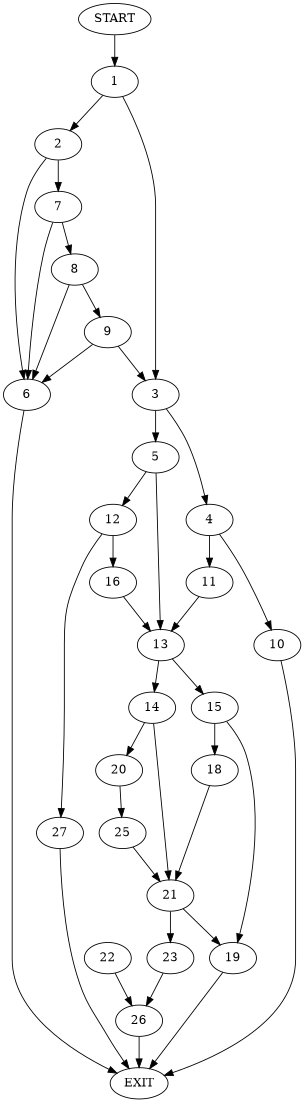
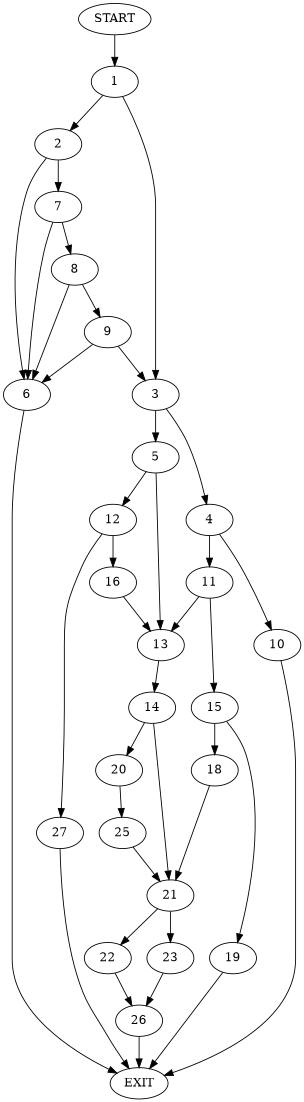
  digraph {
    n1 [label=START]
    1
    2
    3
    n5 [label=EXIT]
    6
    7
    4
    5
    8
    10
    11
    12
    13
    16
    n16 [label=27]
    14
    15
    9
    20
    21
    18
    19
    25
    22
    23
    26
    n1 -> 1
    1 -> 2
    1 -> 3
    2 -> 6
    2 -> 7
    3 -> 4
    3 -> 5
    6 -> n5
    7 -> 6
    7 -> 8
    4 -> 10
    4 -> 11
    5 -> 12
    5 -> 13
    8 -> 6
    8 -> 9
    10 -> n5
    11 -> 13
    12 -> 16
    12 -> n16
    13 -> 14
-   13 -> 15
+   11 -> 15
    16 -> 13
    n16 -> n5
    14 -> 20
    14 -> 21
    15 -> 18
    15 -> 19
    9 -> 3
    9 -> 6
    20 -> 25
-   21 -> 19
+   21 -> 22
    21 -> 23
    18 -> 21
    19 -> n5
    25 -> 21
    22 -> 26
    23 -> 26
    26 -> n5
  }
